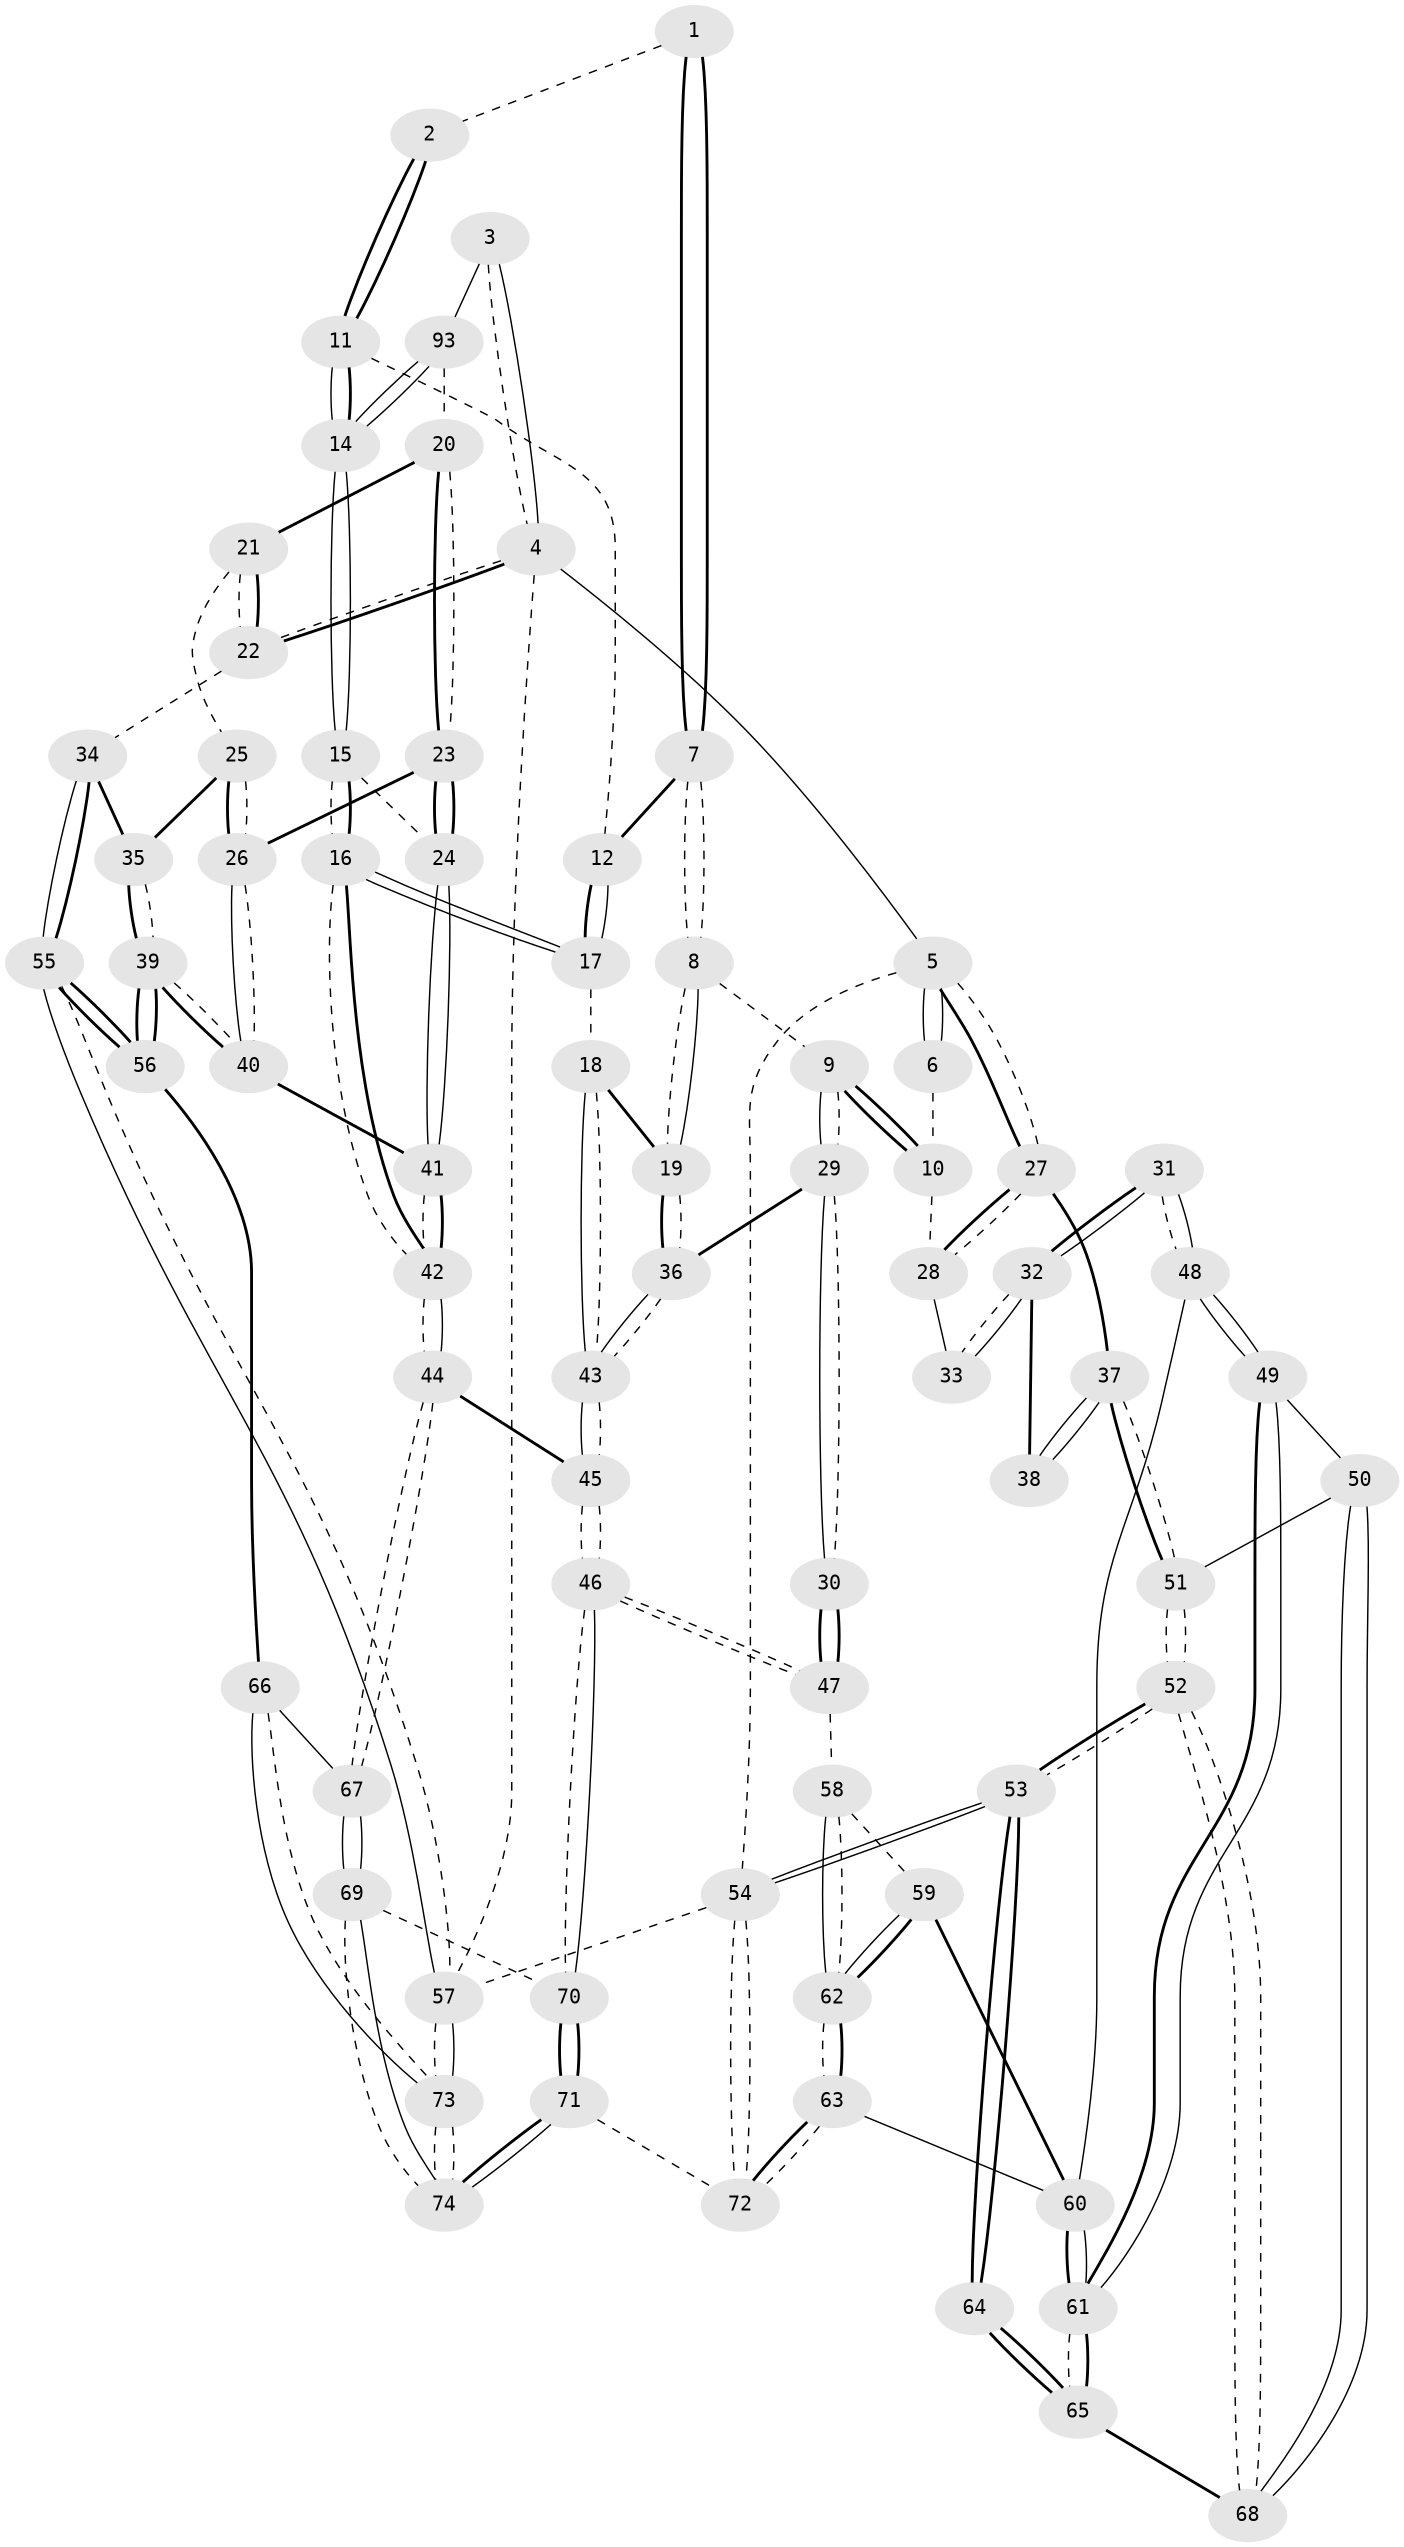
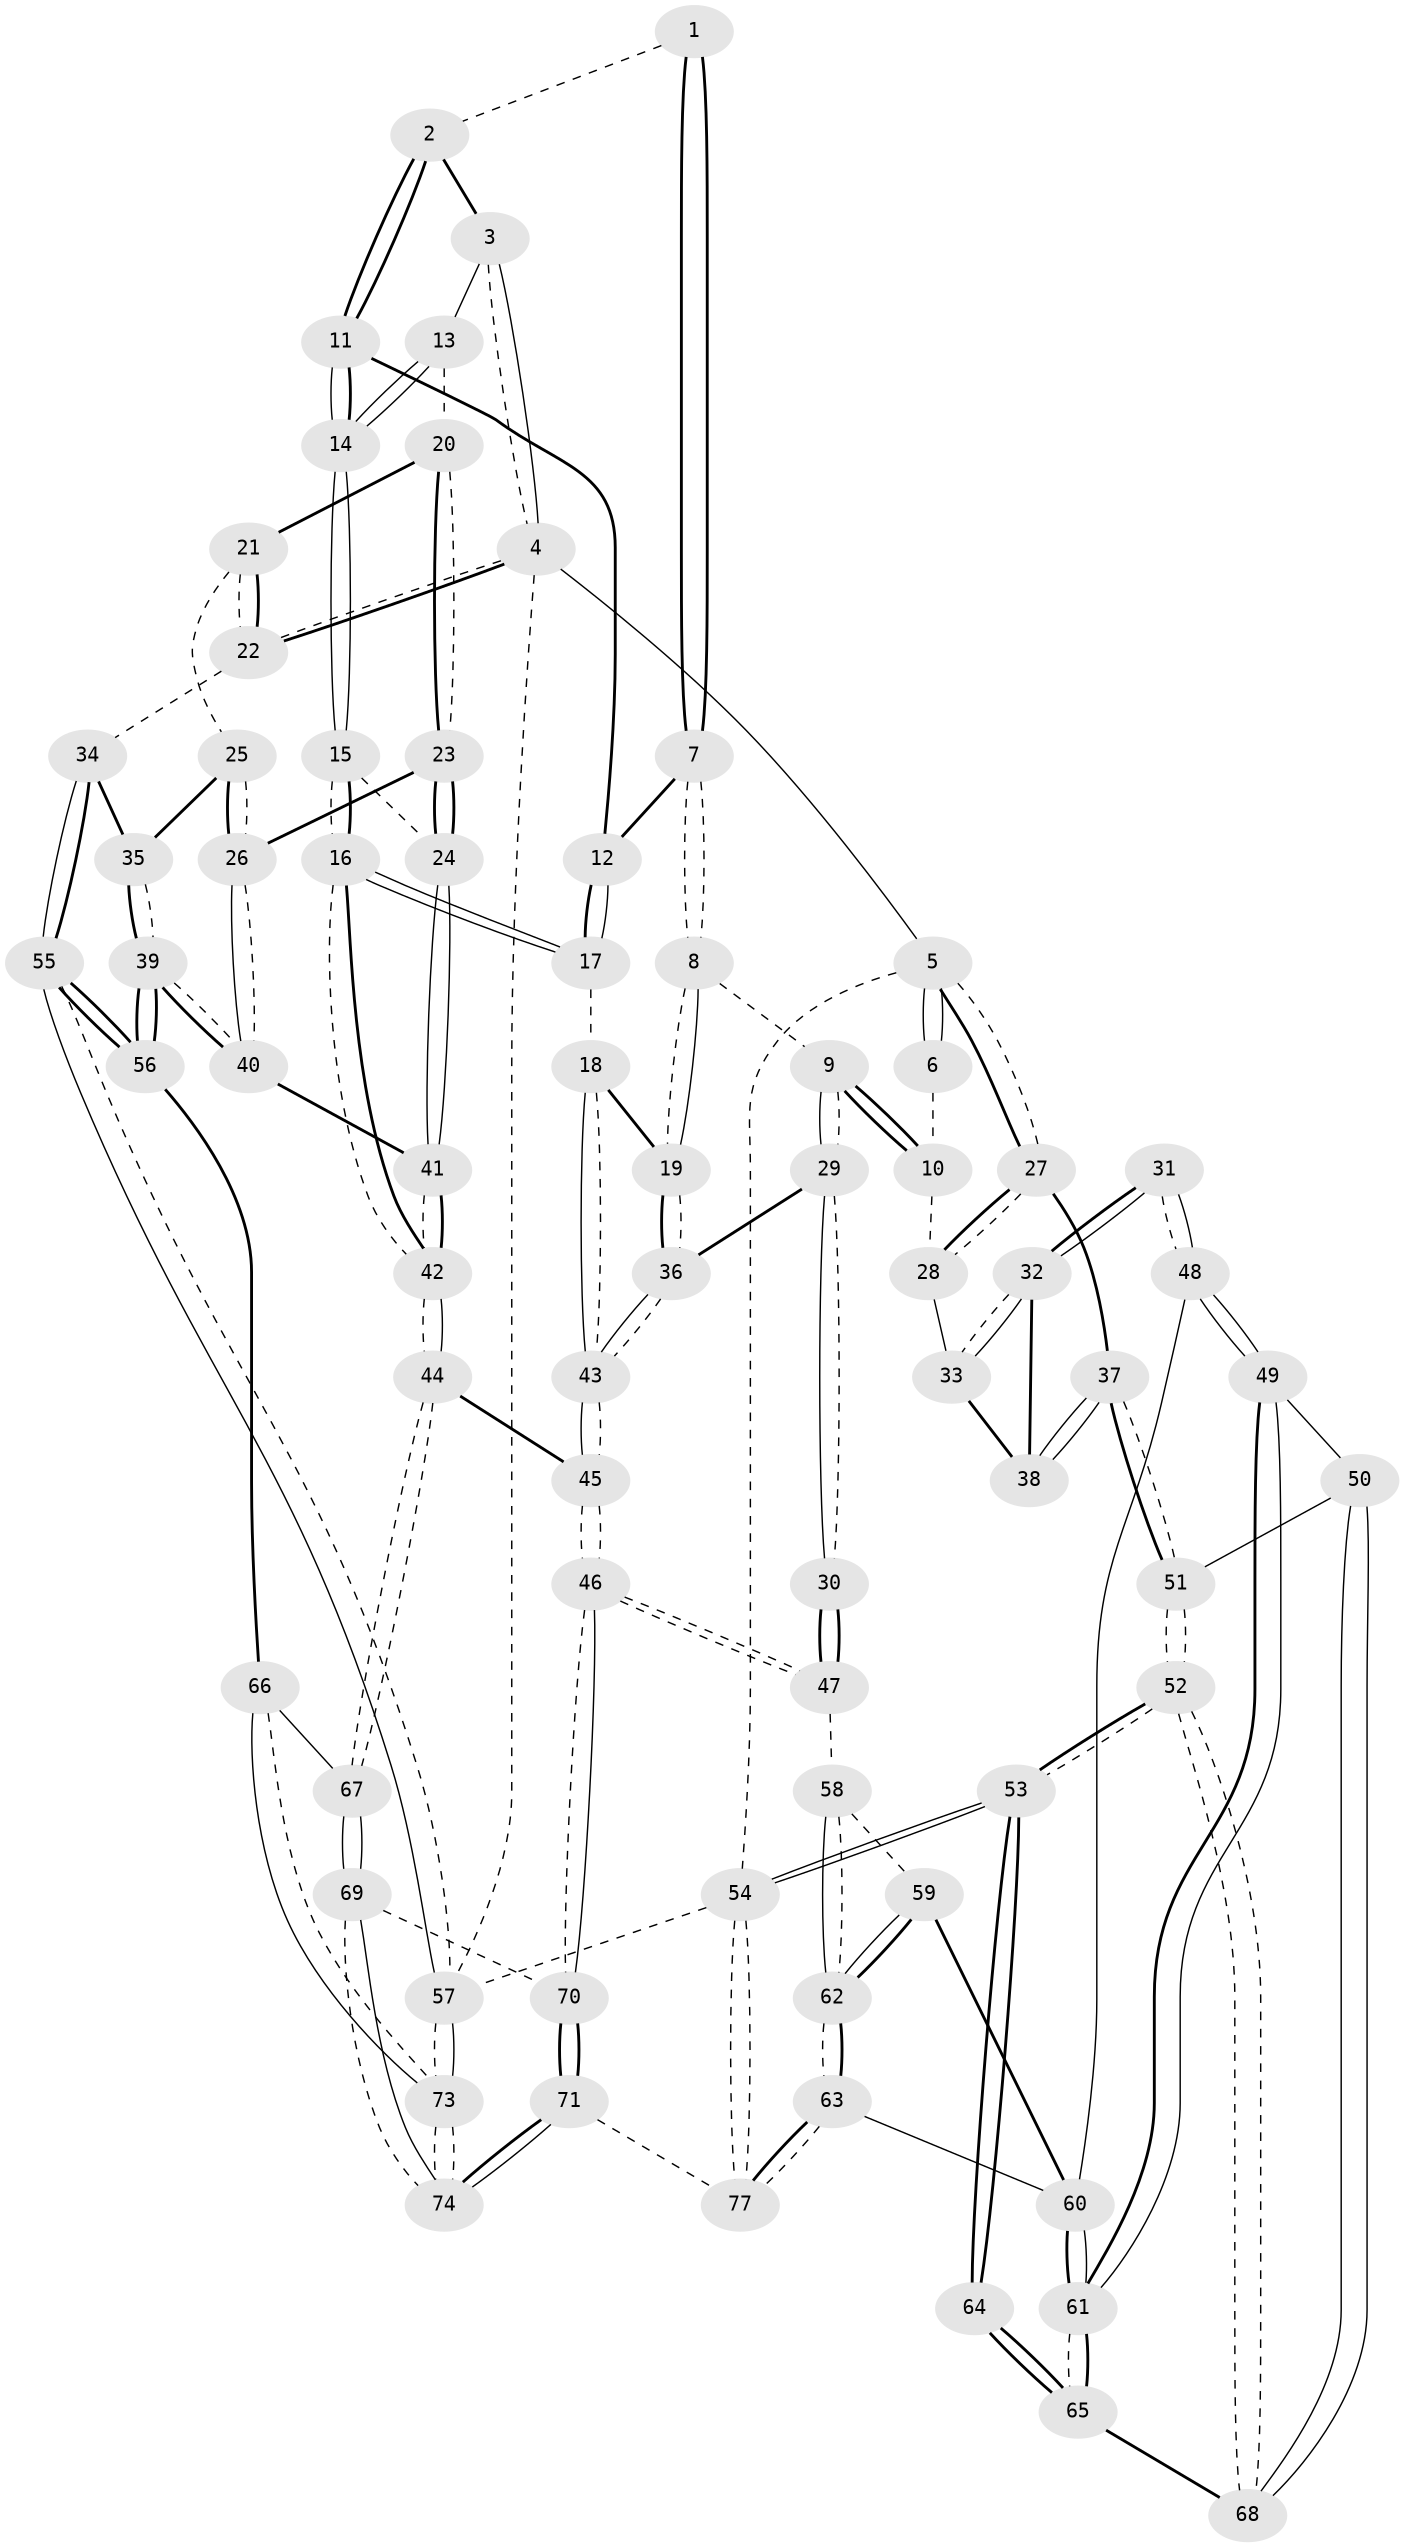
  graph {
    fontname="DejaVu Sans Mono"
    node [color=gray90 fontname="DejaVu Sans Mono" style=filled]
    edge [fontname="DejaVu Sans Mono" style=dashed]
    1
    2
    7
    3
    11
    8
    12
    4
-   13 [label=93]
+   13
    14
    5
    22
    57
    20
    6
    27
    54
    34
    73
    10
    28
    37
-   72
+   72 [label=77]
    9
    19
    17
    29
    36
    30
    33
    15
    18
    21
    23
    16
    24
    42
    41
    44
    43
    45
    25
    26
    35
    55
    40
    39
    38
    51
    47
    31
    32
    48
    58
    49
    60
    56
    52
    66
    67
    46
    69
    70
    71
    59
    62
    50
    61
    68
    65
    53
    64
    74
    63
    1 -- 2
    1 -- 7 [style=bold]
    1 -- 7 [style=bold]
+   2 -- 3 [style=bold]
    2 -- 11 [style=bold]
    2 -- 11 [style=bold]
    7 -- 8
    7 -- 8
    7 -- 12 [style=bold]
    3 -- 4
    3 -- 4 [style=solid]
    3 -- 13 [style=solid]
-   11 -- 12
+   11 -- 12 [style=bold]
    11 -- 14 [style=solid]
    11 -- 14 [style=bold]
    8 -- 9
    8 -- 19
    8 -- 19 [style=solid]
    12 -- 17 [style=bold]
    12 -- 17 [style=solid]
    4 -- 5 [style=solid]
    4 -- 22
    4 -- 22 [style=bold]
    4 -- 57
    13 -- 14 [style=solid]
    13 -- 14 [style=solid]
    13 -- 20
    14 -- 15 [style=solid]
    14 -- 15 [style=solid]
    5 -- 6 [style=solid]
    5 -- 6 [style=solid]
    5 -- 27 [style=bold]
    5 -- 27
    5 -- 54
    22 -- 34
    57 -- 73
    57 -- 73 [style=solid]
    20 -- 21 [style=bold]
    20 -- 23 [style=bold]
    20 -- 23
    6 -- 10
    27 -- 28 [style=bold]
    27 -- 28
    27 -- 37 [style=bold]
    54 -- 57
    54 -- 72
    54 -- 72
    34 -- 35 [style=bold]
    34 -- 55 [style=solid]
    34 -- 55 [style=bold]
    73 -- 74
    73 -- 74
    10 -- 28
    28 -- 33 [style=solid]
    37 -- 38 [style=solid]
    37 -- 38 [style=solid]
    37 -- 51 [style=bold]
    37 -- 51
    9 -- 10 [style=bold]
    9 -- 10 [style=bold]
    9 -- 29 [style=solid]
    9 -- 29
    19 -- 36 [style=bold]
    19 -- 36
    17 -- 18
    29 -- 36 [style=bold]
    29 -- 30 [style=solid]
    29 -- 30
    36 -- 43 [style=solid]
    36 -- 43
    30 -- 47 [style=bold]
    30 -- 47 [style=bold]
+   33 -- 38 [style=bold]
    15 -- 16
    15 -- 16 [style=bold]
    15 -- 24
    18 -- 19 [style=bold]
    18 -- 43 [style=solid]
    18 -- 43
    21 -- 22
    21 -- 22 [style=bold]
    21 -- 25
    23 -- 24 [style=bold]
    23 -- 24 [style=bold]
    23 -- 26 [style=bold]
    16 -- 17 [style=solid]
    16 -- 17 [style=solid]
    16 -- 42
    16 -- 42 [style=bold]
    24 -- 41 [style=solid]
    24 -- 41 [style=solid]
    42 -- 44
    42 -- 44 [style=solid]
    41 -- 42
    41 -- 42 [style=bold]
    44 -- 45 [style=bold]
    44 -- 67
    44 -- 67
    43 -- 45 [style=solid]
    43 -- 45
    45 -- 46
    45 -- 46
    25 -- 26 [style=bold]
    25 -- 26
    25 -- 35 [style=bold]
    26 -- 40 [style=solid]
    26 -- 40
    35 -- 39 [style=bold]
    35 -- 39
    55 -- 57 [style=solid]
    55 -- 57
    55 -- 56 [style=bold]
    55 -- 56 [style=bold]
    40 -- 41 [style=bold]
    39 -- 40 [style=bold]
    39 -- 40
    39 -- 56 [style=bold]
    39 -- 56 [style=bold]
    51 -- 52
    51 -- 52
    47 -- 58
    31 -- 32 [style=bold]
    31 -- 32 [style=solid]
    31 -- 48
    31 -- 48 [style=solid]
    32 -- 33
    32 -- 33 [style=solid]
    32 -- 38 [style=bold]
    48 -- 49 [style=solid]
    48 -- 49 [style=solid]
    48 -- 60 [style=solid]
    58 -- 59
    58 -- 62 [style=solid]
    58 -- 62
    49 -- 50 [style=solid]
    49 -- 61 [style=bold]
    49 -- 61 [style=solid]
    60 -- 61 [style=bold]
    60 -- 61 [style=solid]
    56 -- 66 [style=bold]
    52 -- 68
    52 -- 68
    52 -- 53 [style=bold]
    52 -- 53
    66 -- 73 [style=solid]
    66 -- 73
    66 -- 67 [style=solid]
    67 -- 69 [style=solid]
    67 -- 69 [style=solid]
    46 -- 47
    46 -- 47
    46 -- 70
    46 -- 70 [style=solid]
    69 -- 70
    69 -- 74
    69 -- 74 [style=solid]
    70 -- 71 [style=bold]
    70 -- 71 [style=bold]
    71 -- 72
    71 -- 74 [style=bold]
    71 -- 74 [style=solid]
    59 -- 60 [style=bold]
    59 -- 62 [style=solid]
    59 -- 62 [style=bold]
    62 -- 63
    62 -- 63 [style=bold]
    50 -- 51 [style=solid]
    50 -- 68 [style=solid]
    50 -- 68 [style=solid]
    61 -- 65
    61 -- 65 [style=bold]
    65 -- 68 [style=bold]
    53 -- 54 [style=solid]
    53 -- 54 [style=solid]
    53 -- 64 [style=bold]
    53 -- 64 [style=bold]
    64 -- 65 [style=bold]
    64 -- 65 [style=bold]
    63 -- 72 [style=bold]
    63 -- 72
    63 -- 60 [style=solid]
  }
